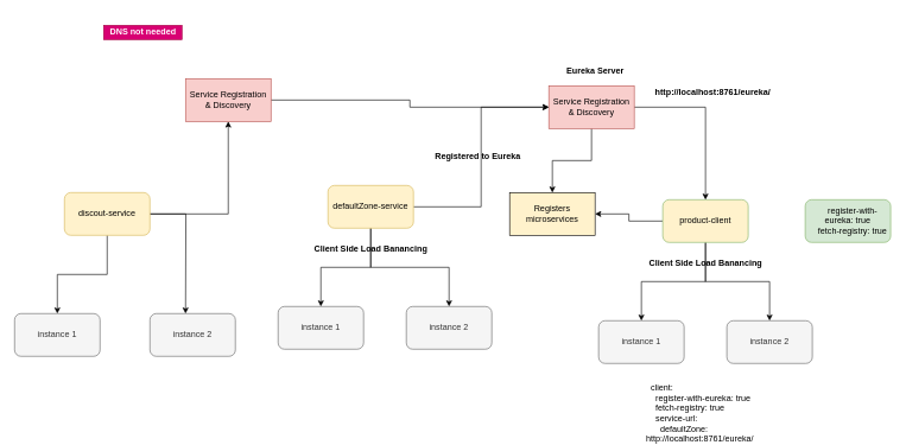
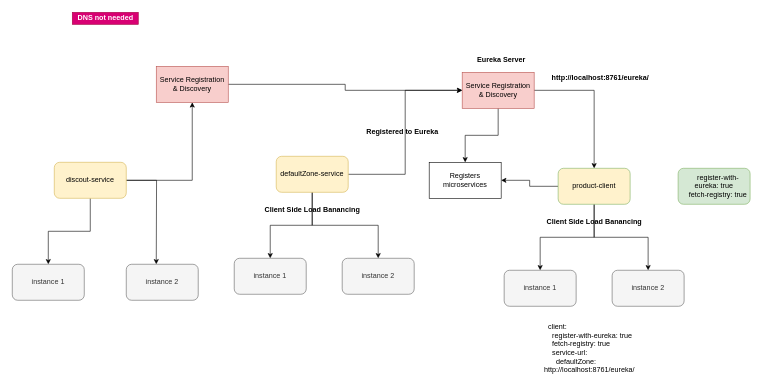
  <mxCell id="0" />
  <mxCell id="1" parent="0" />
  <mxCell id="2" value="" style="edgeStyle=orthogonalEdgeStyle;rounded=0;orthogonalLoop=1;jettySize=auto;html=1;" edge="1" parent="1" source="4" target="5"><mxGeometry relative="1" as="geometry" /></mxCell>
  <mxCell id="3" style="edgeStyle=orthogonalEdgeStyle;rounded=0;orthogonalLoop=1;jettySize=auto;html=1;entryX=0.5;entryY=0;entryDx=0;entryDy=0;" edge="1" parent="1" source="4" target="17"><mxGeometry relative="1" as="geometry" /></mxCell>
  <mxCell id="4" value="Service Registration &amp;amp; Discovery" style="rounded=0;whiteSpace=wrap;html=1;fillColor=#f8cecc;strokeColor=#b85450;" vertex="1" parent="1"><mxGeometry x="770" y="120" width="120" height="60" as="geometry" /></mxCell>
- <mxCell id="5" value="Registers microservices" style="rounded=0;whiteSpace=wrap;html=1;fillColor=#fff2cc;" vertex="1" parent="1"><mxGeometry x="715" y="270" width="120" height="60" as="geometry" /></mxCell>
+ <mxCell id="5" value="Registers microservices" style="rounded=0;whiteSpace=wrap;html=1;" vertex="1" parent="1"><mxGeometry x="715" y="270" width="120" height="60" as="geometry" /></mxCell>
  <mxCell id="6" value="" style="edgeStyle=orthogonalEdgeStyle;rounded=0;orthogonalLoop=1;jettySize=auto;html=1;" edge="1" parent="1" source="9" target="10"><mxGeometry relative="1" as="geometry" /></mxCell>
  <mxCell id="7" value="" style="edgeStyle=orthogonalEdgeStyle;rounded=0;orthogonalLoop=1;jettySize=auto;html=1;" edge="1" parent="1" source="9" target="11"><mxGeometry relative="1" as="geometry" /></mxCell>
  <mxCell id="8" style="edgeStyle=orthogonalEdgeStyle;rounded=0;orthogonalLoop=1;jettySize=auto;html=1;entryX=0;entryY=0.5;entryDx=0;entryDy=0;" edge="1" parent="1" source="9" target="4"><mxGeometry relative="1" as="geometry" /></mxCell>
  <mxCell id="9" value="defaultZone-service" style="rounded=1;whiteSpace=wrap;html=1;fillColor=#fff2cc;strokeColor=#d6b656;" vertex="1" parent="1"><mxGeometry x="460" y="260" width="120" height="60" as="geometry" /></mxCell>
  <mxCell id="10" value="instance 1" style="rounded=1;whiteSpace=wrap;html=1;fillColor=#f5f5f5;strokeColor=#666666;fontColor=#333333;" vertex="1" parent="1"><mxGeometry x="390" y="430" width="120" height="60" as="geometry" /></mxCell>
  <mxCell id="11" value="instance 2" style="rounded=1;whiteSpace=wrap;html=1;fillColor=#f5f5f5;strokeColor=#666666;fontColor=#333333;" vertex="1" parent="1"><mxGeometry x="570" y="430" width="120" height="60" as="geometry" /></mxCell>
  <mxCell id="12" value="Registered to Eureka" style="text;html=1;align=center;verticalAlign=middle;resizable=0;points=[];autosize=1;fontStyle=1" vertex="1" parent="1"><mxGeometry x="600" y="210" width="140" height="20" as="geometry" /></mxCell>
  <mxCell id="13" value="Eureka Server" style="text;html=1;align=center;verticalAlign=middle;resizable=0;points=[];autosize=1;fontStyle=1" vertex="1" parent="1"><mxGeometry x="785" y="90" width="100" height="20" as="geometry" /></mxCell>
  <mxCell id="14" value="" style="edgeStyle=orthogonalEdgeStyle;rounded=0;orthogonalLoop=1;jettySize=auto;html=1;" edge="1" parent="1" source="17" target="18"><mxGeometry relative="1" as="geometry" /></mxCell>
  <mxCell id="15" value="" style="edgeStyle=orthogonalEdgeStyle;rounded=0;orthogonalLoop=1;jettySize=auto;html=1;" edge="1" parent="1" source="17" target="19"><mxGeometry relative="1" as="geometry" /></mxCell>
  <mxCell id="16" value="" style="edgeStyle=orthogonalEdgeStyle;rounded=0;orthogonalLoop=1;jettySize=auto;html=1;" edge="1" parent="1" source="17" target="5"><mxGeometry relative="1" as="geometry" /></mxCell>
  <mxCell id="17" value="product-client" style="rounded=1;whiteSpace=wrap;html=1;fillColor=#fff2cc;strokeColor=#82b366;" vertex="1" parent="1"><mxGeometry x="930" y="280" width="120" height="60" as="geometry" /></mxCell>
  <mxCell id="18" value="instance 1" style="rounded=1;whiteSpace=wrap;html=1;fillColor=#f5f5f5;strokeColor=#666666;fontColor=#333333;" vertex="1" parent="1"><mxGeometry x="840" y="450" width="120" height="60" as="geometry" /></mxCell>
  <mxCell id="19" value="instance 2" style="rounded=1;whiteSpace=wrap;html=1;fillColor=#f5f5f5;strokeColor=#666666;fontColor=#333333;" vertex="1" parent="1"><mxGeometry x="1020" y="450" width="120" height="60" as="geometry" /></mxCell>
  <mxCell id="20" value="Client Side Load Banancing" style="text;html=1;align=center;verticalAlign=middle;resizable=0;points=[];autosize=1;fontStyle=1" vertex="1" parent="1"><mxGeometry x="905" y="360" width="170" height="20" as="geometry" /></mxCell>
- <mxCell id="21" value="DNS not needed" style="text;html=1;align=center;verticalAlign=middle;resizable=0;points=[];autosize=1;fontStyle=1;fillColor=#d80073;strokeColor=#A50040;fontColor=#ffffff;" vertex="1" parent="1"><mxGeometry x="145" y="35" width="110" height="20" as="geometry" /></mxCell>
+ <mxCell id="21" value="DNS not needed" style="text;html=1;align=center;verticalAlign=middle;resizable=0;points=[];autosize=1;fontStyle=1;fillColor=#d80073;strokeColor=#A50040;fontColor=#ffffff;" vertex="1" parent="1"><mxGeometry x="120" y="20" width="110" height="20" as="geometry" /></mxCell>
  <mxCell id="22" value="" style="edgeStyle=orthogonalEdgeStyle;rounded=0;orthogonalLoop=1;jettySize=auto;html=1;" edge="1" parent="1" source="25" target="26"><mxGeometry relative="1" as="geometry" /></mxCell>
  <mxCell id="23" value="" style="edgeStyle=orthogonalEdgeStyle;rounded=0;orthogonalLoop=1;jettySize=auto;html=1;" edge="1" parent="1" source="25"><mxGeometry relative="1" as="geometry"><mxPoint x="260" y="440" as="targetPoint" /></mxGeometry></mxCell>
  <mxCell id="24" style="edgeStyle=orthogonalEdgeStyle;rounded=0;orthogonalLoop=1;jettySize=auto;html=1;" edge="1" parent="1" source="25" target="31"><mxGeometry relative="1" as="geometry" /></mxCell>
  <mxCell id="25" value="discout-service" style="rounded=1;whiteSpace=wrap;html=1;fillColor=#fff2cc;strokeColor=#d6b656;" vertex="1" parent="1"><mxGeometry x="90" y="270" width="120" height="60" as="geometry" /></mxCell>
  <mxCell id="26" value="instance 1" style="rounded=1;whiteSpace=wrap;html=1;fillColor=#f5f5f5;strokeColor=#666666;fontColor=#333333;" vertex="1" parent="1"><mxGeometry x="20" y="440" width="120" height="60" as="geometry" /></mxCell>
  <mxCell id="27" value="instance 2" style="rounded=1;whiteSpace=wrap;html=1;fillColor=#f5f5f5;strokeColor=#666666;fontColor=#333333;" vertex="1" parent="1"><mxGeometry x="210" y="440" width="120" height="60" as="geometry" /></mxCell>
  <mxCell id="28" value="Client Side Load Banancing" style="text;html=1;align=center;verticalAlign=middle;resizable=0;points=[];autosize=1;fontStyle=1" vertex="1" parent="1"><mxGeometry x="435" y="340" width="170" height="20" as="geometry" /></mxCell>
  <mxCell id="29" value="&lt;div&gt;&amp;nbsp; client:&lt;/div&gt;&lt;div&gt;&amp;nbsp; &amp;nbsp; register-with-eureka: true&lt;/div&gt;&lt;div&gt;&amp;nbsp; &amp;nbsp; fetch-registry: true&lt;/div&gt;&lt;div&gt;&amp;nbsp; &amp;nbsp; service-url:&lt;/div&gt;&lt;div&gt;&amp;nbsp; &amp;nbsp; &amp;nbsp; defaultZone: http://localhost:8761/eureka/&lt;/div&gt;" style="text;html=1;strokeColor=none;fillColor=none;align=left;verticalAlign=middle;whiteSpace=wrap;rounded=0;" vertex="1" parent="1"><mxGeometry x="905" y="570" width="205" height="20" as="geometry" /></mxCell>
  <mxCell id="30" style="edgeStyle=orthogonalEdgeStyle;rounded=0;orthogonalLoop=1;jettySize=auto;html=1;entryX=0;entryY=0.5;entryDx=0;entryDy=0;" edge="1" parent="1" source="31" target="4"><mxGeometry relative="1" as="geometry" /></mxCell>
  <mxCell id="31" value="Service Registration &amp;amp; Discovery" style="rounded=0;whiteSpace=wrap;html=1;fillColor=#f8cecc;strokeColor=#b85450;" vertex="1" parent="1"><mxGeometry x="260" y="110" width="120" height="60" as="geometry" /></mxCell>
  <mxCell id="32" value="&lt;div&gt;&amp;nbsp; &amp;nbsp; register-with-eureka: true&lt;/div&gt;&lt;div&gt;&amp;nbsp; &amp;nbsp; fetch-registry: true&lt;/div&gt;" style="rounded=1;whiteSpace=wrap;html=1;fillColor=#d5e8d4;strokeColor=#82b366;" vertex="1" parent="1"><mxGeometry x="1130" y="280" width="120" height="60" as="geometry" /></mxCell>
  <mxCell id="33" value="http://localhost:8761/eureka/" style="text;html=1;align=center;verticalAlign=middle;resizable=0;points=[];autosize=1;fontStyle=1" vertex="1" parent="1"><mxGeometry x="910" y="120" width="180" height="20" as="geometry" /></mxCell>
